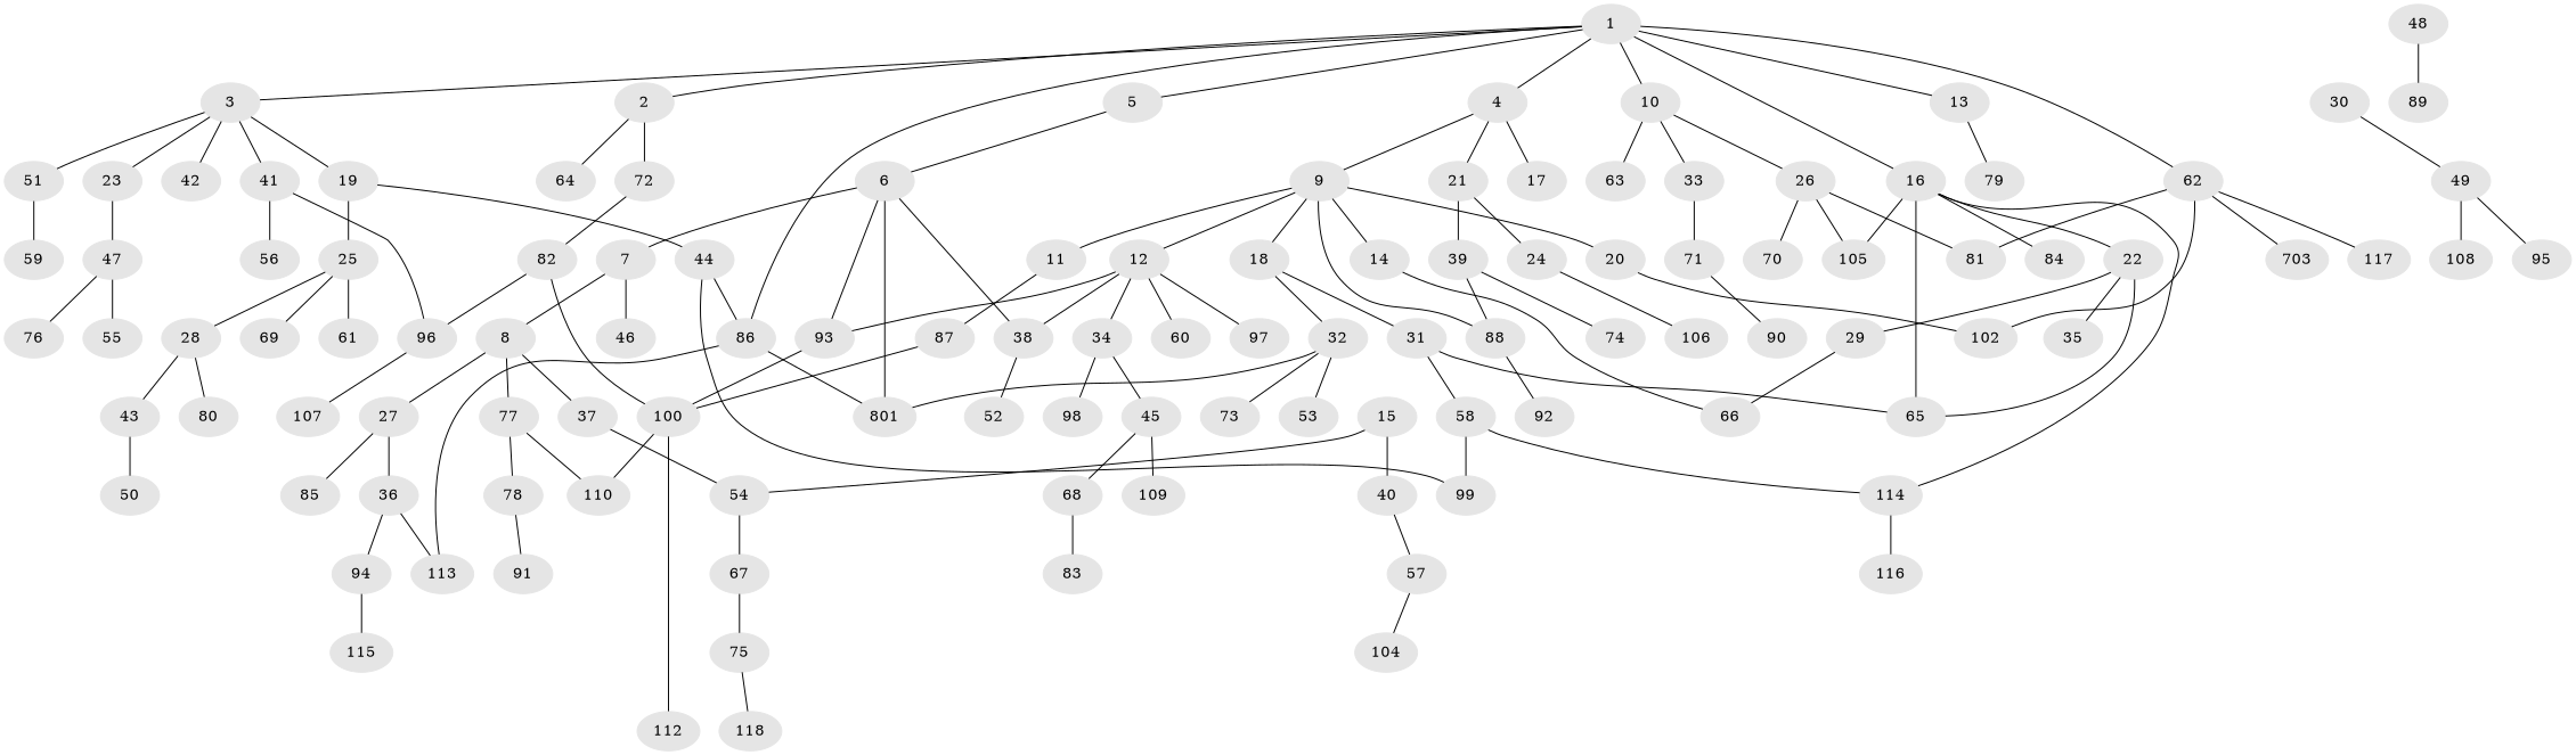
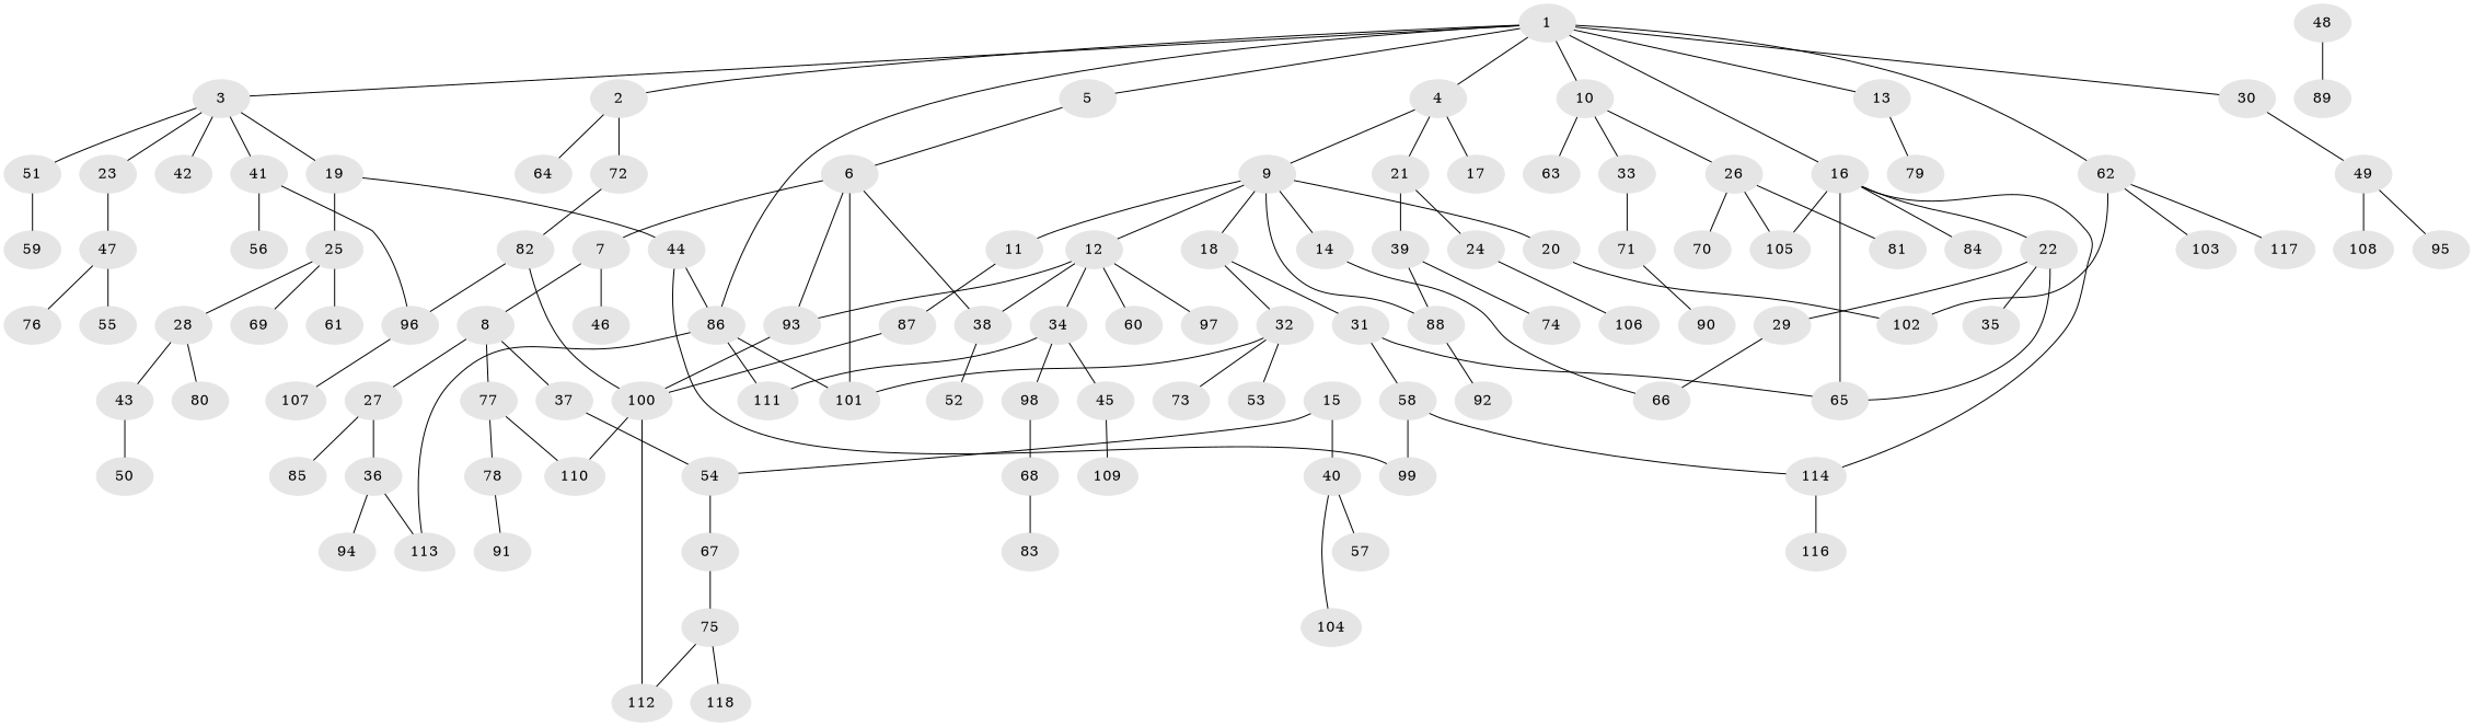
  graph {
    node [color=gray90 style=filled]
    1
    2
    3
    4
    5
    10
    13
    16
    30
    62
    86
    64
    72
    19
    23
    41
    42
    51
    9
    17
    21
    6
    26
    33
    63
    79
    22
    65
    84
    105
    114
    49
    102
    81
-   103 [label=703]
+   103
    117
-   101 [label=801]
+   101
+   111
    113
    82
    25
    44
    47
    56
    96
    59
    11
    12
    14
    18
    20
    88
    24
    39
    7
    38
    93
    8
    46
    52
    100
    27
    37
    77
    15
    40
    54
    36
    85
    78
    110
    87
    34
    60
    97
    66
    31
    32
    92
    70
    71
    45
    98
    57
    67
    29
    35
    116
    58
    53
    73
    28
    61
    69
    99
    106
    74
    55
    76
    43
    80
    94
    48
    89
    50
    95
    108
    90
    68
    109
-   115
    104
    107
    83
    75
    112
    118
    91
    1 -- 2
    1 -- 3
    1 -- 4
    1 -- 5
    1 -- 10
    1 -- 13
    1 -- 16
+   1 -- 30
    1 -- 62
    1 -- 86
    2 -- 64
    2 -- 72
    3 -- 19
    3 -- 23
    3 -- 41
    3 -- 42
    3 -- 51
    4 -- 9
    4 -- 17
    4 -- 21
    5 -- 6
    10 -- 26
    10 -- 33
    10 -- 63
    13 -- 79
    16 -- 22
    16 -- 65
    16 -- 84
    16 -- 105
    16 -- 114
    30 -- 49
    62 -- 102
-   62 -- 81
    62 -- 103
    62 -- 117
    86 -- 101
+   86 -- 111
    86 -- 113
    72 -- 82
    19 -- 25
    19 -- 44
    23 -- 47
    41 -- 56
    41 -- 96
    51 -- 59
    9 -- 11
    9 -- 12
    9 -- 14
    9 -- 18
    9 -- 20
    9 -- 88
    21 -- 24
    21 -- 39
    6 -- 101
    6 -- 7
    6 -- 38
    6 -- 93
    26 -- 105
    26 -- 81
    26 -- 70
    33 -- 71
    22 -- 65
    22 -- 29
    22 -- 35
    114 -- 116
    49 -- 95
    49 -- 108
    82 -- 96
    82 -- 100
    25 -- 28
    25 -- 61
    25 -- 69
    44 -- 86
    44 -- 99
    47 -- 55
    47 -- 76
    96 -- 107
    11 -- 87
    12 -- 38
    12 -- 93
    12 -- 34
    12 -- 60
    12 -- 97
    14 -- 66
    18 -- 31
    18 -- 32
    20 -- 102
    88 -- 92
    24 -- 106
    39 -- 88
    39 -- 74
    7 -- 8
    7 -- 46
    38 -- 52
    93 -- 100
    8 -- 27
    8 -- 37
    8 -- 77
    100 -- 110
    100 -- 112
    27 -- 36
    27 -- 85
    37 -- 54
    77 -- 78
    77 -- 110
    15 -- 40
    15 -- 54
    40 -- 57
    54 -- 67
    36 -- 113
    36 -- 94
    78 -- 91
    87 -- 100
+   34 -- 111
    34 -- 45
    34 -- 98
    31 -- 65
    31 -- 58
    32 -- 101
    32 -- 53
    32 -- 73
    71 -- 90
-   45 -- 68
+   98 -- 68
    45 -- 109
-   57 -- 104
+   40 -- 104
    67 -- 75
    29 -- 66
    58 -- 114
    58 -- 99
    28 -- 43
    28 -- 80
    43 -- 50
-   94 -- 115
    48 -- 89
    68 -- 83
+   75 -- 112
    75 -- 118
  }
